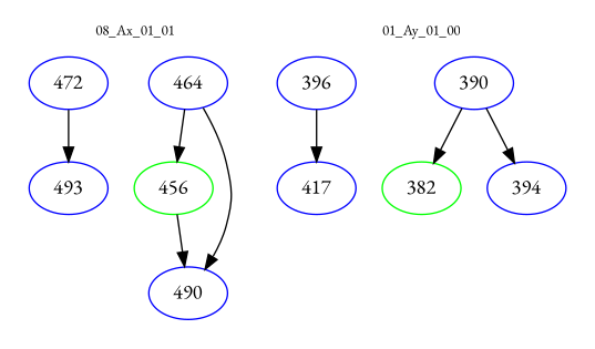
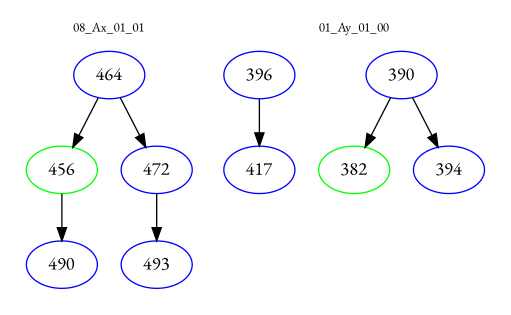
  digraph {
    fontname="EB Garamond"
    node [color=blue fontname="EB Garamond"]
    edge [color=black fontname="EB Garamond"]
    n1 [label=464]
    n2 [color=green label=456]
    n3 [label=472]
    n4 [label=493]
    n5 [label=490]
    n6 [label=390]
    n7 [color=green label=382]
    n8 [label=394]
    n9 [label=396]
    n10 [label=417]
    subgraph cluster_1 {
      color=white
      fontsize=10
      label="08_Ax_01_01"
      n1
      n2
      n3
      n4
      n5
    }
    subgraph cluster_2 {
      color=white
      fontsize=10
      label="01_Ay_01_00"
      n6
      n7
      n8
      n9
      n10
    }
    n1 -> n2
-   n1 -> n5
+   n1 -> n3
    n2 -> n5
    n3 -> n4
    n6 -> n7
    n6 -> n8
    n9 -> n10
  }
